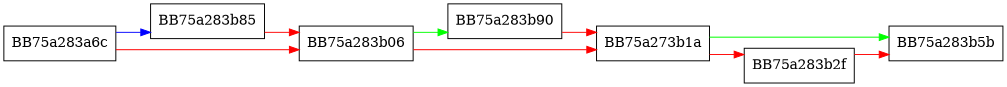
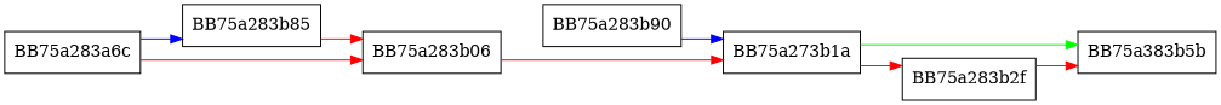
  digraph {
    rankdir=LR
    splines=ortho
    node [shape=box]
    edge [color=red]
    BB75a283a6c
    BB75a283b85
    BB75a283b06
    BB75a283b90
    n5 [label=BB75a273b1a]
-   BB75a283b5b
+   BB75a283b5b [label=BB75a383b5b]
    BB75a283b2f
    BB75a283a6c -> BB75a283b85 [color=blue]
    BB75a283a6c -> BB75a283b06
    BB75a283b85 -> BB75a283b06
-   BB75a283b06 -> BB75a283b90 [color=green]
    BB75a283b06 -> n5
-   BB75a283b90 -> n5
+   BB75a283b90 -> n5 [color=blue]
    n5 -> BB75a283b5b [color=green]
    n5 -> BB75a283b2f
    BB75a283b2f -> BB75a283b5b
  }
